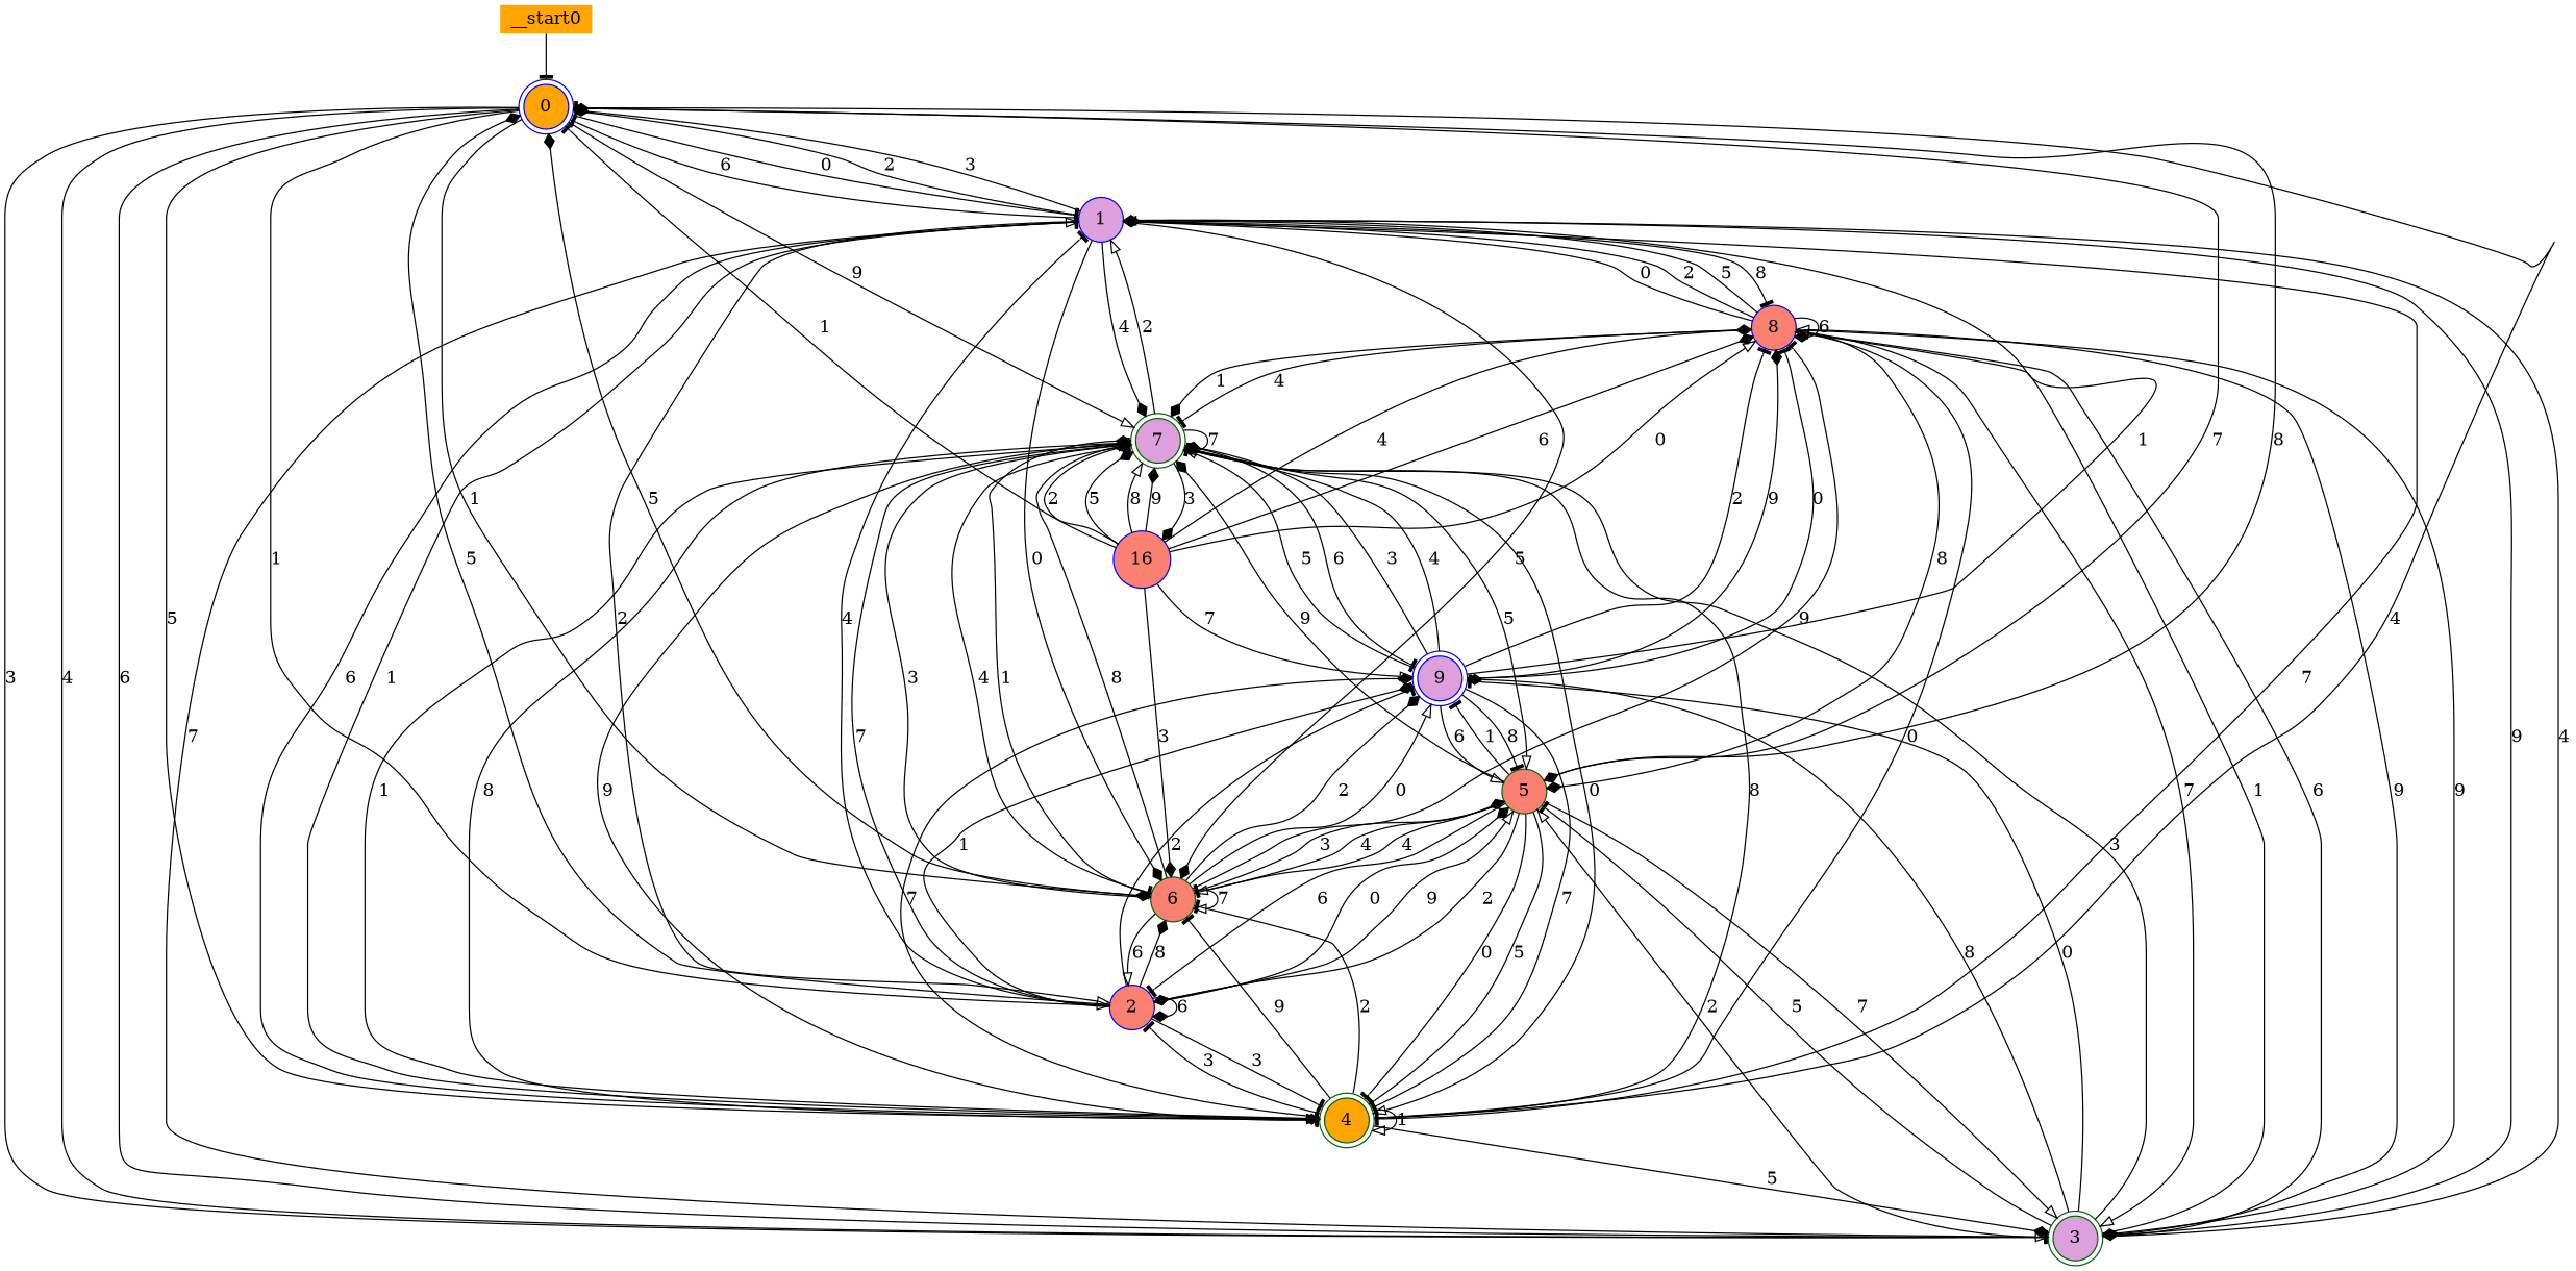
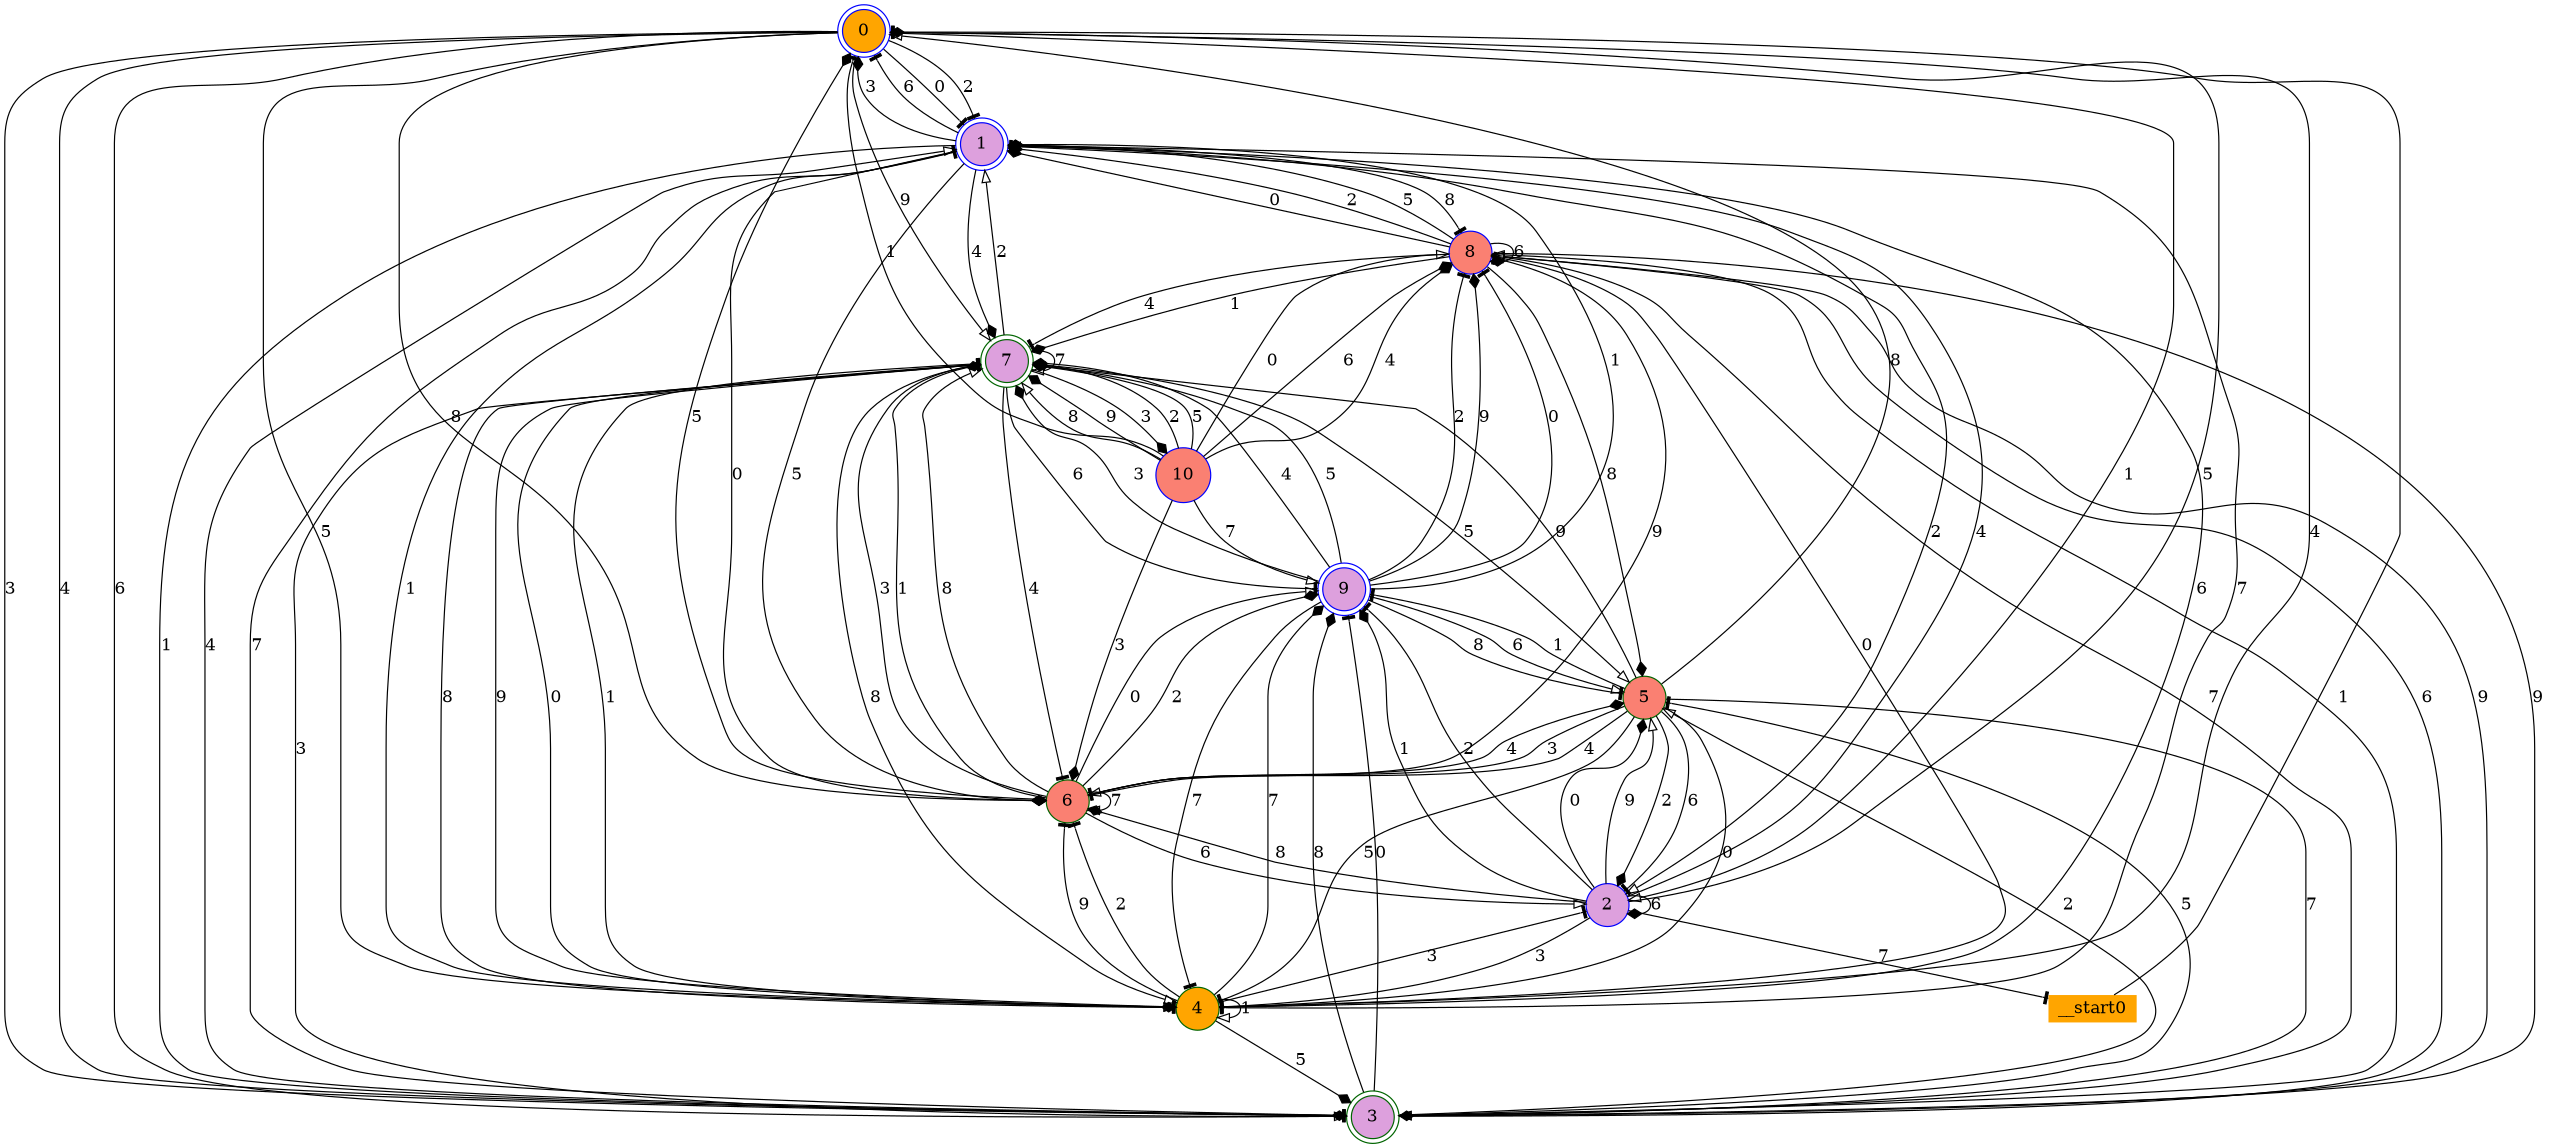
  digraph {
    node [color=blue fillcolor=salmon shape=doublecircle style=filled]
    edge [arrowhead=diamond]
    n1 [fillcolor=orange label=0]
-   n2 [fillcolor=plum label=1 shape=circle]
-   n3 [label=2 shape=circle]
+   n2 [fillcolor=plum label=1]
+   n3 [fillcolor=plum label=2 shape=circle]
    n4 [color=darkgreen fillcolor=plum label=3]
-   n5 [color=darkgreen fillcolor=orange label=4]
+   n5 [color=darkgreen fillcolor=orange label=4 shape=circle]
    n6 [color=darkgreen label=5 shape=circle]
    n7 [color=darkgreen label=6 shape=circle]
    n8 [color=darkgreen fillcolor=plum label=7]
    n9 [label=8 shape=circle]
    n10 [fillcolor=plum label=9]
-   n11 [label=16 shape=circle]
+   n11 [label=10 shape=circle]
    __start0 [color=purple fillcolor=orange height=0 shape=none width=0]
    n1 -> n2 [arrowhead=tee label=0]
    n1 -> n2 [arrowhead=tee label=2]
    n1 -> n3 [arrowhead=onormal label=1]
    n1 -> n4 [arrowhead=tee label=3]
    n1 -> n4 [arrowhead=tee label=4]
    n1 -> n4 [arrowhead=onormal label=6]
    n1 -> n5 [label=5]
-   n1 -> n6 [label=7]
-   n1 -> n7 [label=1]
+   n1 -> n7 [label=8]
    n1 -> n8 [arrowhead=onormal label=9]
    n2 -> n1 [label=3]
    n2 -> n1 [arrowhead=tee label=6]
    n2 -> n3 [arrowhead=onormal label=2]
-   n2 -> n4 [label=9]
+   n2 -> n4 [label=1]
    n2 -> n5 [arrowhead=onormal label=1]
    n2 -> n5 [arrowhead=tee label=7]
    n2 -> n7 [label=0]
    n2 -> n7 [label=5]
    n2 -> n8 [label=4]
    n2 -> n9 [arrowhead=tee label=8]
    n3 -> n1 [label=5]
    n3 -> n2 [arrowhead=tee label=4]
    n3 -> n3 [label=6]
    n3 -> n5 [arrowhead=tee label=3]
    n3 -> n6 [label=0]
    n3 -> n6 [arrowhead=onormal label=9]
    n3 -> n7 [label=8]
-   n3 -> n8 [arrowhead=tee label=7]
+   n3 -> __start0 [arrowhead=tee label=7]
    n3 -> n10 [label=1]
    n3 -> n10 [arrowhead=tee label=2]
    n4 -> n2 [arrowhead=onormal label=4]
    n4 -> n2 [arrowhead=tee label=7]
    n4 -> n6 [arrowhead=onormal label=2]
    n4 -> n6 [arrowhead=tee label=5]
    n4 -> n8 [arrowhead=tee label=3]
    n4 -> n9 [arrowhead=onormal label=1]
    n4 -> n9 [arrowhead=onormal label=6]
    n4 -> n9 [arrowhead=onormal label=9]
    n4 -> n10 [arrowhead=tee label=0]
    n4 -> n10 [label=8]
    n5 -> n1 [arrowhead=tee label=4]
    n5 -> n2 [arrowhead=onormal label=6]
    n5 -> n3 [arrowhead=tee label=3]
    n5 -> n4 [label=5]
    n5 -> n5 [arrowhead=onormal label=1]
    n5 -> n7 [arrowhead=tee label=2]
    n5 -> n7 [arrowhead=tee label=9]
    n5 -> n8 [arrowhead=tee label=8]
    n5 -> n9 [arrowhead=onormal label=0]
    n5 -> n10 [label=7]
-   n6 -> n1 [label=8]
+   n6 -> n1 [arrowhead=onormal label=8]
    n6 -> n3 [label=2]
    n6 -> n3 [arrowhead=tee label=6]
    n6 -> n4 [arrowhead=onormal label=7]
    n6 -> n5 [arrowhead=tee label=0]
    n6 -> n5 [arrowhead=tee label=5]
    n6 -> n7 [arrowhead=tee label=3]
    n6 -> n7 [arrowhead=onormal label=4]
    n6 -> n8 [label=9]
    n6 -> n10 [arrowhead=tee label=1]
    n7 -> n1 [label=5]
    n7 -> n3 [arrowhead=onormal label=6]
    n7 -> n6 [label=4]
    n7 -> n7 [arrowhead=onormal label=7]
    n7 -> n8 [label=1]
    n7 -> n8 [arrowhead=tee label=3]
    n7 -> n8 [arrowhead=onormal label=8]
    n7 -> n9 [arrowhead=tee label=9]
    n7 -> n10 [arrowhead=onormal label=0]
    n7 -> n10 [label=2]
    n8 -> n2 [arrowhead=onormal label=2]
    n8 -> n5 [arrowhead=onormal label=0]
    n8 -> n5 [arrowhead=tee label=1]
    n8 -> n5 [arrowhead=onormal label=8]
    n8 -> n5 [arrowhead=tee label=9]
    n8 -> n6 [arrowhead=onormal label=5]
    n8 -> n7 [arrowhead=tee label=4]
    n8 -> n8 [arrowhead=onormal label=7]
    n8 -> n10 [arrowhead=tee label=6]
    n8 -> n11 [label=3]
    n9 -> n2 [label=0]
    n9 -> n2 [label=2]
    n9 -> n2 [label=5]
    n9 -> n4 [arrowhead=onormal label=7]
    n9 -> n4 [label=9]
    n9 -> n6 [label=8]
    n9 -> n8 [label=1]
    n9 -> n8 [arrowhead=tee label=4]
    n9 -> n9 [label=6]
    n10 -> n2 [label=1]
    n10 -> n5 [arrowhead=tee label=7]
    n10 -> n6 [arrowhead=onormal label=6]
    n10 -> n6 [arrowhead=tee label=8]
    n10 -> n8 [label=3]
    n10 -> n8 [label=4]
    n10 -> n8 [arrowhead=onormal label=5]
    n10 -> n9 [arrowhead=tee label=0]
    n10 -> n9 [arrowhead=tee label=2]
    n10 -> n9 [label=9]
    n11 -> n1 [arrowhead=tee label=1]
    n11 -> n7 [label=3]
    n11 -> n8 [label=2]
    n11 -> n8 [label=5]
    n11 -> n8 [arrowhead=onormal label=8]
    n11 -> n8 [label=9]
    n11 -> n9 [arrowhead=onormal label=0]
    n11 -> n9 [label=4]
    n11 -> n9 [label=6]
    n11 -> n10 [arrowhead=onormal label=7]
    __start0 -> n1 [arrowhead=tee]
  }
